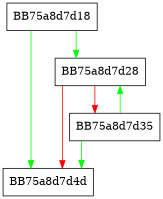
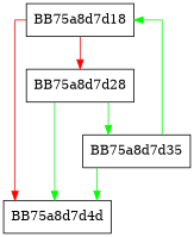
  digraph {
    splines=ortho
    node [shape=box]
    edge [color=green]
    n1 [label=BB75a8d7d18]
    BB75a8d7d4d
    BB75a8d7d28
    BB75a8d7d35
-   n1 -> BB75a8d7d4d
-   n1 -> BB75a8d7d28
-   BB75a8d7d28 -> BB75a8d7d4d [color=red]
-   BB75a8d7d28 -> BB75a8d7d35 [color=red]
+   n1 -> BB75a8d7d4d [color=red]
+   n1 -> BB75a8d7d28 [color=red]
+   BB75a8d7d28 -> BB75a8d7d4d
+   BB75a8d7d28 -> BB75a8d7d35
    BB75a8d7d35 -> BB75a8d7d4d
-   BB75a8d7d35 -> BB75a8d7d28
+   BB75a8d7d35 -> n1
  }
